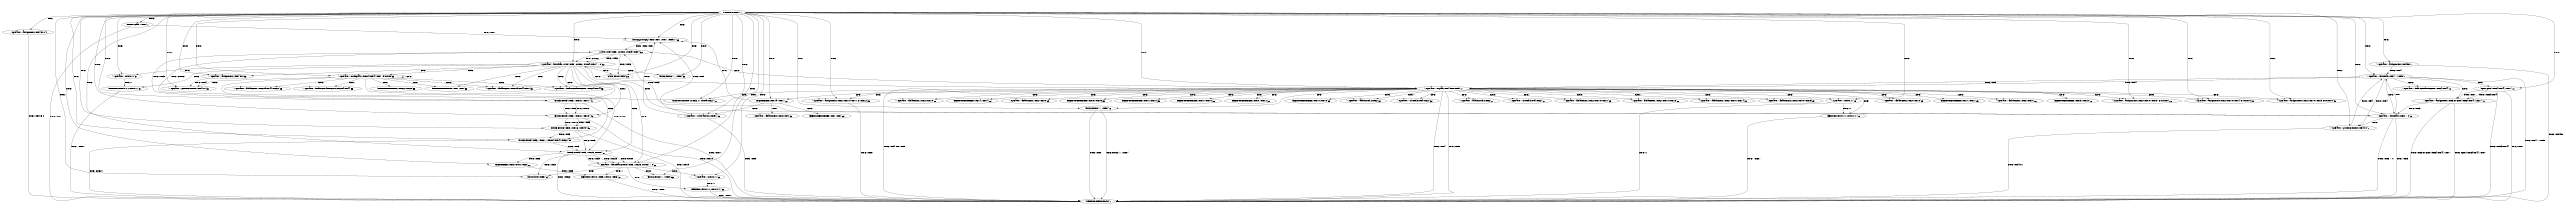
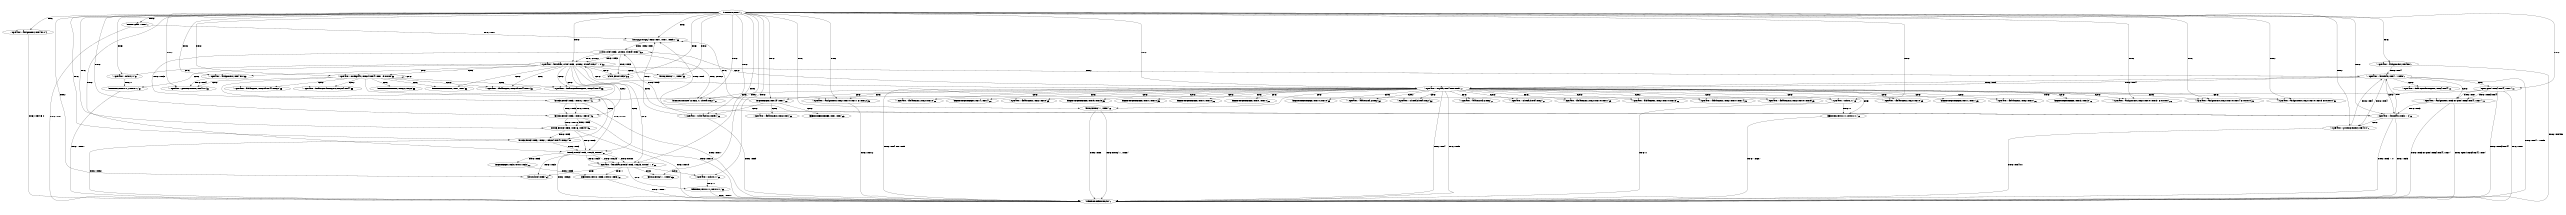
  digraph {
    n1 [label=<(METHOD,FUN1)<SUB>1</SUB>>]
    n2 [label=<(PARAM,char *VAR1)<SUB>1</SUB>>]
    n3 [label=<(&lt;operator&gt;.assignment,VAR4 = 0)<SUB>4</SUB>>]
    n4 [label=<(memset,memset(&amp;VAR2, 0, sizeof(VAR2)))<SUB>21</SUB>>]
    n5 [label=<(&lt;operator&gt;.assignment,VAR2.VAR10.VAR11 = VAR12)<SUB>25</SUB>>]
    n6 [label=<(&lt;operator&gt;.assignment,VAR2.VAR10.VAR13  = 0x0000)<SUB>26</SUB>>]
    n7 [label=<(&lt;operator&gt;.assignment,VAR2.VAR10.VAR14 = 0x0000)<SUB>28</SUB>>]
    n8 [label=<(&lt;operator&gt;.assignment,VAR2.VAR10.VAR15 = 0x0000)<SUB>29</SUB>>]
    n9 [label=<(FUN3,FUN3(VAR3, VAR16, VAR17))<SUB>41</SUB>>]
    n10 [label=<(FUN3,FUN3(VAR3, VAR16, VAR18))<SUB>43</SUB>>]
    n11 [label=<(FUN3,FUN3(VAR3, VAR16, VAR19))<SUB>45</SUB>>]
    n12 [label=<(&lt;operator&gt;.lessThan,VAR4 &lt; VAR5)<SUB>7</SUB>>]
    n13 [label=<(&lt;operator&gt;.postIncrement,VAR4++)<SUB>7</SUB>>]
    n14 [label=<(&lt;operator&gt;.equals,VAR4 == VAR5)<SUB>17</SUB>>]
    n15 [label=<(IDENTIFIER,VAR1,if (VAR1))<SUB>22</SUB>>]
    n16 [label=<(&lt;operator&gt;.lessThan,write(VAR3, &amp;VAR2, sizeof(VAR2)) &lt; 0)<SUB>32</SUB>>]
    n17 [label=<(&lt;operator&gt;.notEquals,VAR20[VAR4].VAR1 != NULL)<SUB>53</SUB>>]
    n18 [label=<(&lt;operator&gt;.postIncrement,VAR4++)<SUB>53</SUB>>]
    n19 [label=<(FUN3,FUN3(VAR3, VAR21, VAR20[VAR4].VAR22))<SUB>55</SUB>>]
    n20 [label=<(&lt;operator&gt;.lessThan,FUN3(VAR3, VAR23, NULL) &lt; 0)<SUB>60</SUB>>]
    n21 [label=<(IDENTIFIER,VAR3,return VAR3;)<SUB>67</SUB>>]
    n22 [label=<(&lt;operator&gt;.assignment,VAR4=0)<SUB>7</SUB>>]
    n23 [label=<(FUN2,FUN2(&quot;&quot;, VAR8))<SUB>18</SUB>>]
    n24 [label=<(strncpy,strncpy(VAR2.VAR1, VAR1, VAR9-1))<SUB>23</SUB>>]
    n25 [label=<(FUN2,FUN2(&quot;&quot;, VAR8))<SUB>35</SUB>>]
    n26 [label=<(close,close(VAR3))<SUB>36</SUB>>]
    n27 [label=<(&lt;operator&gt;.assignment,VAR4 = 0)<SUB>53</SUB>>]
    n28 [label=<(FUN2,FUN2(&quot;&quot;, VAR8))<SUB>63</SUB>>]
    n29 [label=<(close,close(VAR3))<SUB>64</SUB>>]
    n30 [label=<(&lt;operator&gt;.lessThan,VAR3 &lt; 0)<SUB>13</SUB>>]
    n31 [label=<(&lt;operator&gt;.minus,-1)<SUB>19</SUB>>]
    n32 [label=<(&lt;operator&gt;.minus,-1)<SUB>37</SUB>>]
    n33 [label=<(FUN3,FUN3(VAR3, VAR23, NULL))<SUB>60</SUB>>]
    n34 [label=<(&lt;operator&gt;.minus,-1)<SUB>65</SUB>>]
    n35 [label=<(open,open(VAR6[VAR4], VAR7))<SUB>10</SUB>>]
    n36 [label=<(&lt;operator&gt;.subtraction,VAR9-1)<SUB>23</SUB>>]
    n37 [label=<(METHOD_RETURN,int)<SUB>1</SUB>>]
    n38 [label=<(write,write(VAR3, &amp;VAR2, sizeof(VAR2)))<SUB>32</SUB>>]
    n39 [label=<(&lt;operator&gt;.assignment,VAR3 = open(VAR6[VAR4], VAR7))<SUB>10</SUB>>]
    n40 [label=<(&lt;operator&gt;.indirectIndexAccess,VAR6[VAR4])<SUB>10</SUB>>]
    n41 [label=<(RETURN,return -1;,return -1;)<SUB>19</SUB>>]
    n42 [label=<(&lt;operator&gt;.addressOf,&amp;VAR2)<SUB>21</SUB>>]
    n43 [label=<(&lt;operator&gt;.sizeOf,sizeof(VAR2))<SUB>21</SUB>>]
    n44 [label=<(&lt;operator&gt;.fieldAccess,VAR2.VAR10.VAR11)<SUB>25</SUB>>]
    n45 [label=<(&lt;operator&gt;.fieldAccess,VAR2.VAR10.VAR13)<SUB>26</SUB>>]
    n46 [label=<(&lt;operator&gt;.fieldAccess,VAR2.VAR10.VAR14)<SUB>28</SUB>>]
    n47 [label=<(&lt;operator&gt;.fieldAccess,VAR2.VAR10.VAR15)<SUB>29</SUB>>]
    n48 [label=<(&lt;operator&gt;.fieldAccess,VAR2.VAR10)<SUB>25</SUB>>]
    n49 [label=<(FIELD_IDENTIFIER,VAR11,VAR11)<SUB>25</SUB>>]
    n50 [label=<(&lt;operator&gt;.fieldAccess,VAR2.VAR10)<SUB>26</SUB>>]
    n51 [label=<(FIELD_IDENTIFIER,VAR13,VAR13)<SUB>26</SUB>>]
    n52 [label=<(&lt;operator&gt;.fieldAccess,VAR2.VAR10)<SUB>28</SUB>>]
    n53 [label=<(FIELD_IDENTIFIER,VAR14,VAR14)<SUB>28</SUB>>]
    n54 [label=<(&lt;operator&gt;.fieldAccess,VAR2.VAR10)<SUB>29</SUB>>]
    n55 [label=<(FIELD_IDENTIFIER,VAR15,VAR15)<SUB>29</SUB>>]
    n56 [label=<(FIELD_IDENTIFIER,VAR10,VAR10)<SUB>25</SUB>>]
    n57 [label=<(FIELD_IDENTIFIER,VAR10,VAR10)<SUB>26</SUB>>]
    n58 [label=<(FIELD_IDENTIFIER,VAR10,VAR10)<SUB>28</SUB>>]
    n59 [label=<(FIELD_IDENTIFIER,VAR10,VAR10)<SUB>29</SUB>>]
    n60 [label=<(&lt;operator&gt;.addressOf,&amp;VAR2)<SUB>32</SUB>>]
    n61 [label=<(&lt;operator&gt;.sizeOf,sizeof(VAR2))<SUB>32</SUB>>]
    n62 [label=<(&lt;operator&gt;.fieldAccess,VAR2.VAR1)<SUB>23</SUB>>]
    n63 [label=<(FIELD_IDENTIFIER,VAR1,VAR1)<SUB>23</SUB>>]
    n64 [label=<(RETURN,return -1;,return -1;)<SUB>37</SUB>>]
    n65 [label=<(&lt;operator&gt;.fieldAccess,VAR20[VAR4].VAR1)<SUB>53</SUB>>]
    n66 [label=<(&lt;operator&gt;.indirectIndexAccess,VAR20[VAR4])<SUB>53</SUB>>]
    n67 [label=<(FIELD_IDENTIFIER,VAR1,VAR1)<SUB>53</SUB>>]
    n68 [label=<(&lt;operator&gt;.fieldAccess,VAR20[VAR4].VAR22)<SUB>55</SUB>>]
    n69 [label=<(&lt;operator&gt;.indirectIndexAccess,VAR20[VAR4])<SUB>55</SUB>>]
    n70 [label=<(FIELD_IDENTIFIER,VAR22,VAR22)<SUB>55</SUB>>]
    n71 [label=<(RETURN,return VAR3;,return VAR3;)<SUB>67</SUB>>]
    n72 [label=<(RETURN,return -1;,return -1;)<SUB>65</SUB>>]
    n1 -> n2 [label="DDG: "]
    n1 -> n3 [label="DDG: "]
    n1 -> n4 [label="DDG: "]
    n1 -> n5 [label="DDG: "]
    n1 -> n6 [label="DDG: "]
    n1 -> n7 [label="DDG: "]
    n1 -> n8 [label="DDG: "]
-   n1 -> n9 [label="DDG: "]
+   n35 -> n9 [label="DDG: "]
    n1 -> n10 [label="DDG: "]
    n1 -> n11 [label="DDG: "]
-   n1 -> n12 [label="DDG: "]
+   n16 -> n12 [label="DDG: "]
    n1 -> n13 [label="DDG: "]
    n1 -> n14 [label="DDG: "]
    n1 -> n15 [label="DDG: "]
    n1 -> n16 [label="DDG: "]
    n1 -> n17 [label="DDG: "]
    n1 -> n18 [label="DDG: "]
    n1 -> n19 [label="DDG: "]
    n1 -> n20 [label="DDG: "]
-   n1 -> n21 [label="DDG: "]
    n1 -> n22 [label="DDG: "]
    n1 -> n23 [label="DDG: "]
    n1 -> n24 [label="DDG: "]
    n1 -> n25 [label="DDG: "]
    n1 -> n26 [label="DDG: "]
    n1 -> n27 [label="DDG: "]
    n1 -> n28 [label="DDG: "]
    n1 -> n29 [label="DDG: "]
    n1 -> n30 [label="DDG: "]
    n1 -> n31 [label="DDG: "]
    n1 -> n32 [label="DDG: "]
    n1 -> n33 [label="DDG: "]
    n1 -> n34 [label="DDG: "]
    n1 -> n35 [label="DDG: "]
    n1 -> n36 [label="DDG: "]
    n2 -> n24 [label="DDG: VAR1"]
    n2 -> n37 [label="DDG: VAR1"]
    n3 -> n37 [label="DDG: VAR4 = 0"]
-   n4 -> n38 [label="DDG: &amp;VAR2"]
-   n5 -> n37 [label="DDG: VAR8"]
+   n38 -> n4 [label="DDG: &amp;VAR2"]
+   n5 -> n37 [label="DDG: VAR12"]
    n9 -> n10 [label="DDG: VAR3"]
    n9 -> n10 [label="DDG: VAR16"]
    n9 -> n37 [label="DDG: VAR17"]
    n10 -> n11 [label="DDG: VAR3"]
    n10 -> n11 [label="DDG: VAR16"]
    n10 -> n37 [label="DDG: VAR18"]
    n11 -> n19 [label="DDG: VAR3"]
    n11 -> n33 [label="DDG: VAR3"]
    n11 -> n37 [label="DDG: VAR19"]
    n12 -> n13 [label="DDG: VAR4"]
    n12 -> n14 [label="DDG: VAR4"]
    n12 -> n14 [label="DDG: VAR5"]
    n12 -> n30 [label="CDG: "]
    n12 -> n35 [label="CDG: "]
    n12 -> n37 [label="DDG: VAR4 &lt; VAR5"]
    n12 -> n39 [label="CDG: "]
    n12 -> n40 [label="CDG: "]
    n13 -> n12 [label="DDG: VAR4"]
    n13 -> n37 [label="DDG: VAR4++"]
    n14 -> n4 [label="CDG: "]
    n14 -> n5 [label="CDG: "]
    n14 -> n6 [label="CDG: "]
    n14 -> n7 [label="CDG: "]
    n14 -> n8 [label="CDG: "]
    n14 -> n15 [label="CDG: "]
    n14 -> n16 [label="CDG: "]
    n14 -> n23 [label="CDG: "]
    n14 -> n31 [label="CDG: "]
    n14 -> n37 [label="DDG: VAR4"]
    n14 -> n37 [label="DDG: VAR5"]
    n14 -> n37 [label="DDG: VAR4 == VAR5"]
    n14 -> n38 [label="CDG: "]
    n14 -> n41 [label="CDG: "]
    n14 -> n42 [label="CDG: "]
    n14 -> n43 [label="CDG: "]
    n14 -> n44 [label="CDG: "]
    n14 -> n45 [label="CDG: "]
    n14 -> n46 [label="CDG: "]
    n14 -> n47 [label="CDG: "]
    n14 -> n48 [label="CDG: "]
    n14 -> n49 [label="CDG: "]
    n14 -> n50 [label="CDG: "]
    n14 -> n51 [label="CDG: "]
    n14 -> n52 [label="CDG: "]
    n14 -> n53 [label="CDG: "]
    n14 -> n54 [label="CDG: "]
    n14 -> n55 [label="CDG: "]
    n14 -> n56 [label="CDG: "]
    n14 -> n57 [label="CDG: "]
    n14 -> n58 [label="CDG: "]
    n14 -> n59 [label="CDG: "]
    n14 -> n60 [label="CDG: "]
    n14 -> n61 [label="CDG: "]
    n15 -> n24 [label="CDG: "]
    n15 -> n36 [label="CDG: "]
-   n15 -> n62 [label="VAR: "]
+   n15 -> n62 [label="CDG: "]
    n15 -> n63 [label="CDG: "]
    n16 -> n9 [label="CDG: "]
    n16 -> n10 [label="CDG: "]
    n16 -> n17 [label="CDG: "]
    n16 -> n20 [label="CDG: "]
    n16 -> n25 [label="CDG: "]
    n16 -> n26 [label="CDG: "]
    n16 -> n27 [label="CDG: "]
    n16 -> n30 [label="CDG: "]
    n16 -> n32 [label="CDG: "]
    n16 -> n33 [label="CDG: "]
    n16 -> n64 [label="CDG: "]
    n16 -> n65 [label="CDG: "]
    n16 -> n66 [label="CDG: "]
    n16 -> n67 [label="CDG: "]
    n17 -> n17 [label="CDG: "]
    n17 -> n18 [label="CDG: "]
    n17 -> n19 [label="CDG: "]
    n17 -> n33 [label="DDG: NULL"]
    n17 -> n65 [label="CDG: "]
    n17 -> n66 [label="CDG: "]
    n17 -> n67 [label="CDG: "]
    n17 -> n68 [label="CDG: "]
    n17 -> n69 [label="CDG: "]
    n17 -> n70 [label="CDG: "]
    n19 -> n33 [label="DDG: VAR3"]
-   n19 -> n37 [label="DDG: CDG21"]
+   n19 -> n37 [label="DDG: VAR21"]
    n20 -> n28 [label="CDG: "]
    n20 -> n29 [label="CDG: "]
    n20 -> n34 [label="CDG: "]
    n20 -> n71 [label="DDG: 1"]
    n20 -> n72 [label="CDG: "]
    n21 -> n71 [label="DDG: VAR3"]
    n22 -> n12 [label="DDG: VAR4"]
    n22 -> n37 [label="DDG: VAR4=0"]
    n23 -> n37 [label="DDG: VAR8"]
    n23 -> n37 [label="DDG: FUN2(&quot;&quot;, VAR8)"]
    n24 -> n38 [label="DDG: VAR2.VAR1"]
    n27 -> n18 [label="DDG: VAR4"]
    n30 -> n12 [label="VAR: "]
    n30 -> n13 [label="CDG: "]
    n30 -> n37 [label="DDG: VAR3"]
    n30 -> n37 [label="DDG: VAR3 &lt; 0"]
    n30 -> n38 [label="DDG: VAR3"]
    n31 -> n37 [label="DDG: -1"]
    n31 -> n41 [label="DDG: -1"]
    n32 -> n64 [label="DDG: -1"]
    n33 -> n20 [label="DDG: VAR3"]
    n33 -> n20 [label="DDG: VAR23"]
    n33 -> n20 [label="DDG: NULL"]
    n33 -> n21 [label="DDG: VAR3"]
    n33 -> n29 [label="DDG: VAR3"]
    n33 -> n37 [label="DDG: VAR23"]
    n34 -> n72 [label="DDG: -1"]
    n35 -> n37 [label="DDG: VAR6[VAR4]"]
    n35 -> n37 [label="DDG: VAR7"]
    n35 -> n39 [label="DDG: VAR6[VAR4]"]
    n35 -> n39 [label="DDG: VAR7"]
    n36 -> n24 [label="DDG: VAR9"]
    n36 -> n24 [label="DDG: 1"]
    n36 -> n37 [label="DDG: VAR9"]
    n38 -> n9 [label="DDG: VAR3"]
    n38 -> n16 [label="DDG: VAR3"]
    n38 -> n16 [label="DDG: &amp;VAR2"]
    n38 -> n26 [label="DDG: VAR3"]
    n39 -> n30 [label="DDG: VAR3"]
    n39 -> n37 [label="DDG: open(VAR6[VAR4], VAR7)"]
    n39 -> n37 [label="DDG: VAR3 = open(VAR6[VAR4], VAR7)"]
    n41 -> n37 [label="DDG: &lt;RET&gt;"]
    n64 -> n37 [label="DDG: &lt;RET&gt;"]
    n71 -> n37 [label="DDG: &lt;RET&gt;"]
    n72 -> n37 [label="DDG: &lt;RET&gt;"]
  }
